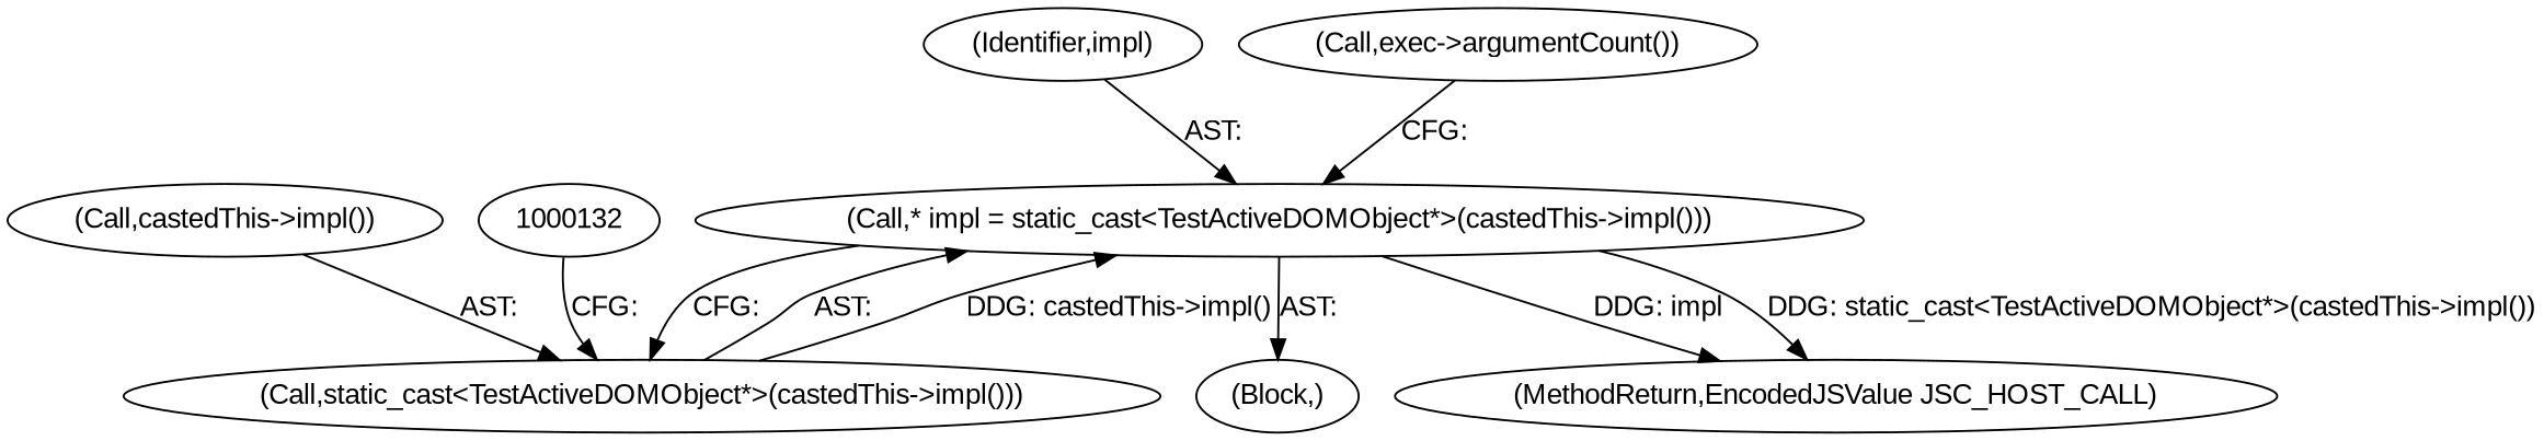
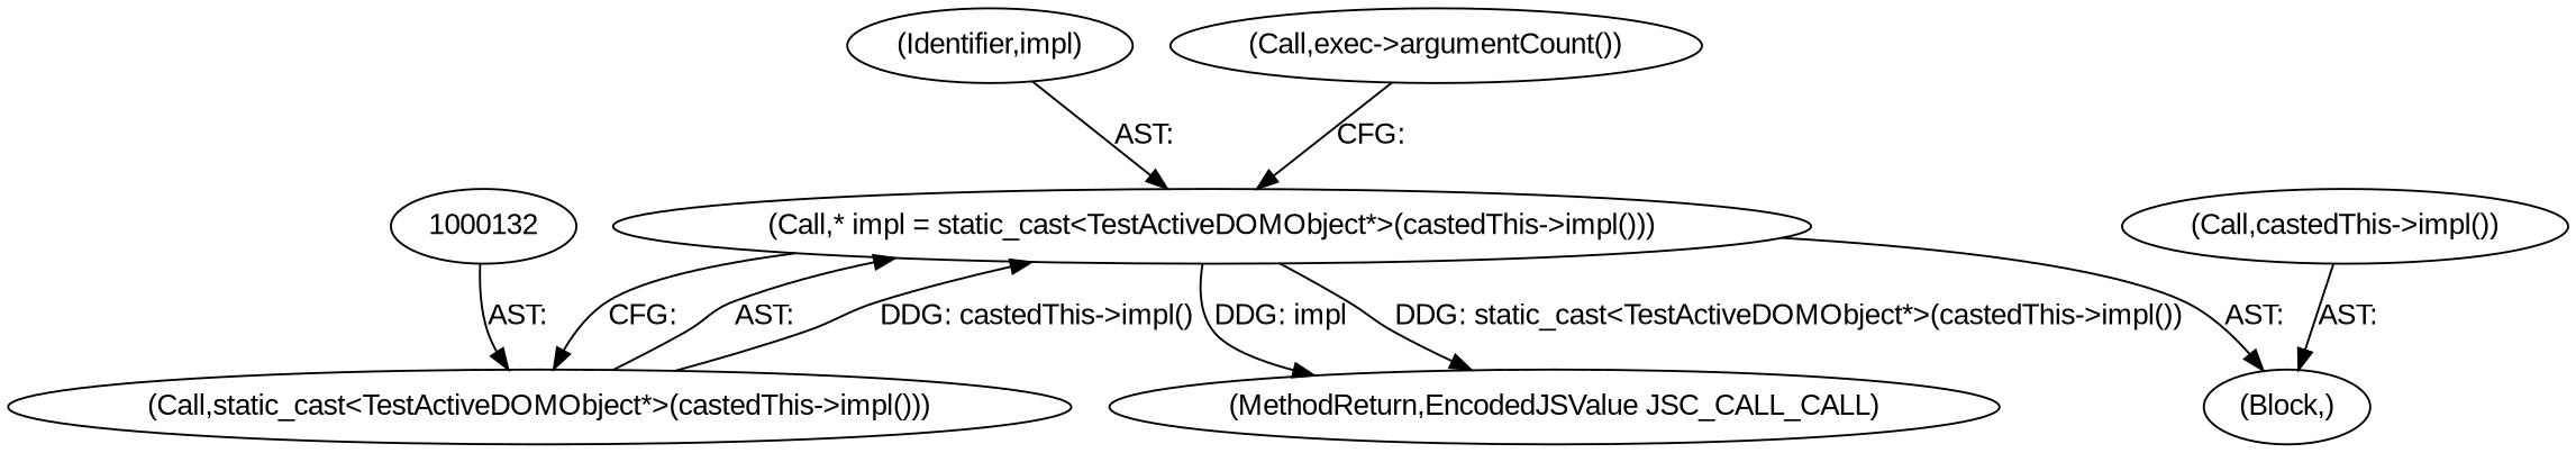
  digraph {
    fontname="Liberation Sans"
    node [fontname="Liberation Sans"]
    edge [fontname="Liberation Sans"]
    n1 [label="(Call,* impl = static_cast<TestActiveDOMObject*>(castedThis->impl()))"]
    n2 [label="(Call,static_cast<TestActiveDOMObject*>(castedThis->impl()))"]
    n3 [label="(Block,)"]
-   n4 [label="(MethodReturn,EncodedJSValue JSC_HOST_CALL)"]
+   n4 [label="(MethodReturn,EncodedJSValue JSC_CALL_CALL)"]
    n5 [label="(Call,castedThis->impl())"]
    n6 [label="(Identifier,impl)"]
    n7 [label="(Call,exec->argumentCount())"]
    1000132
    n1 -> n2 [label="CFG: "]
    n1 -> n3 [label="AST: "]
    n1 -> n4 [label="DDG: impl"]
    n1 -> n4 [label="DDG: static_cast<TestActiveDOMObject*>(castedThis->impl())"]
    n2 -> n1 [label="AST: "]
    n2 -> n1 [label="DDG: castedThis->impl()"]
-   n5 -> n2 [label="AST: "]
+   n5 -> n3 [label="AST: "]
    n6 -> n1 [label="AST: "]
    n7 -> n1 [label="CFG: "]
-   1000132 -> n2 [label="CFG: "]
+   1000132 -> n2 [label="AST: "]
  }
